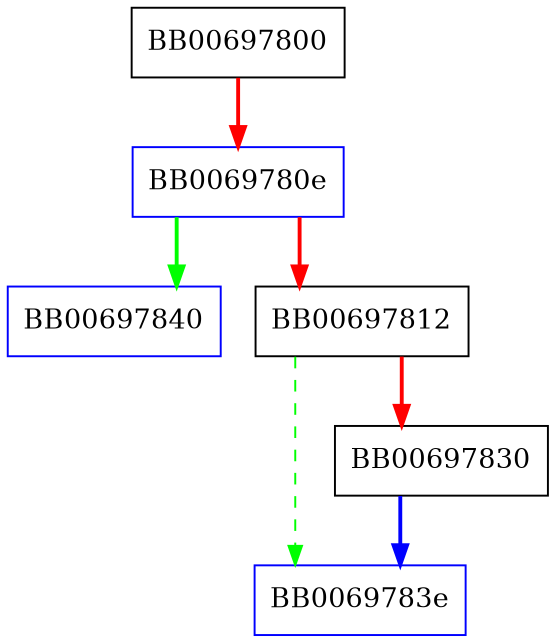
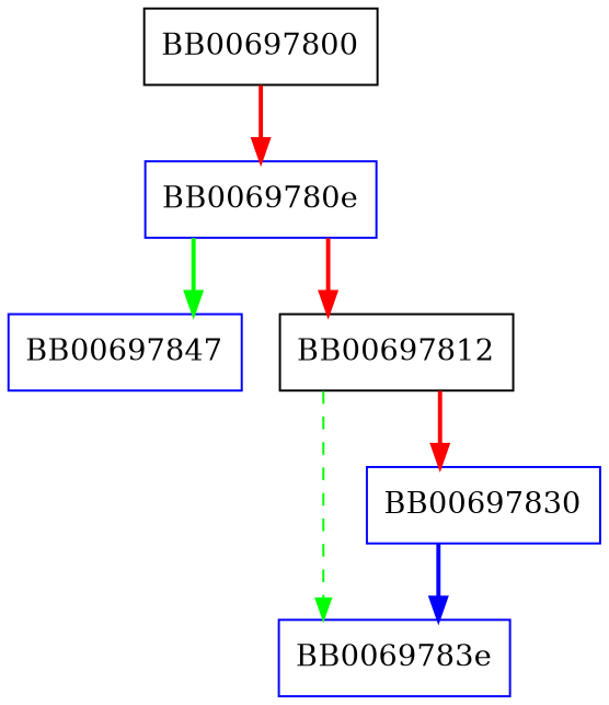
  digraph {
    splines=ortho
    node [color=black shape=box]
    edge [color=red style=bold]
    BB00697800
    BB0069780e [color=blue]
-   BB00697840 [color=blue]
+   BB00697840 [color=blue label=BB00697847]
    BB00697812
    BB0069783e [color=blue]
-   BB00697830
+   BB00697830 [color=blue]
    BB00697800 -> BB0069780e
    BB0069780e -> BB00697840 [color=green]
    BB0069780e -> BB00697812
    BB00697812 -> BB0069783e [color=green style=dashed]
    BB00697812 -> BB00697830
    BB00697830 -> BB0069783e [color=blue]
  }
